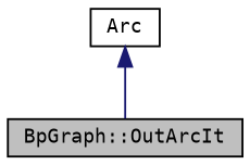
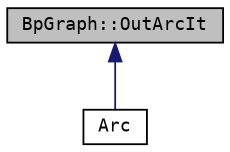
  digraph {
    fontname="DejaVu Sans Mono"
    node [color=black fontname="DejaVu Sans Mono" fontsize=10 shape=record style=filled]
    n1 [fillcolor=grey75 fontcolor=black height=0.2 label="BpGraph::OutArcIt" width=0.4]
    n2 [fillcolor=white height=0.2 label=Arc width=0.4]
-   n2 -> n1 [color=midnightblue dir=back fontname="DejaVu Sans Mono" fontsize=10 labelfontname=FreeSans labelfontsize=10 style=solid]
+   n1 -> n2 [color=midnightblue dir=back fontname="DejaVu Sans Mono" fontsize=10 labelfontname=FreeSans labelfontsize=10 style=solid]
  }
